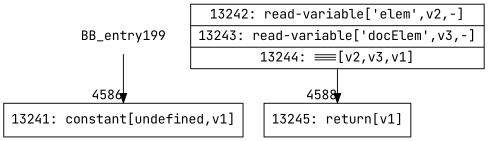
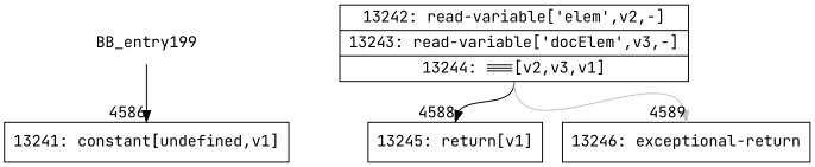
  digraph {
    fontname="JetBrains Mono"
    rankdir=TD
    node [fontname="JetBrains Mono" shape=record]
    edge [fontname="JetBrains Mono" headport=n tailport=s]
    n1 [label=BB_entry199 shape=none]
    n2 [label="{13241: constant[undefined,v1]}"]
    n3 [label="{13242: read-variable['elem',v2,-]|13243: read-variable['docElem',v3,-]|13244: ===[v2,v3,v1]}"]
    n4 [label="{13245: return[v1]}"]
+   n5 [label="{13246: exceptional-return}"]
    n1 -> n2 [headlabel="    4586"]
    n3 -> n4 [headlabel="      4588"]
+   n3 -> n5 [color=gray headlabel="      4589"]
  }
